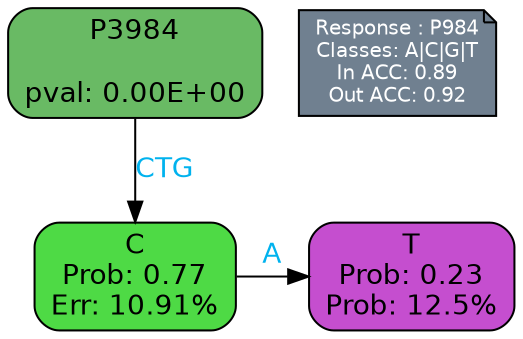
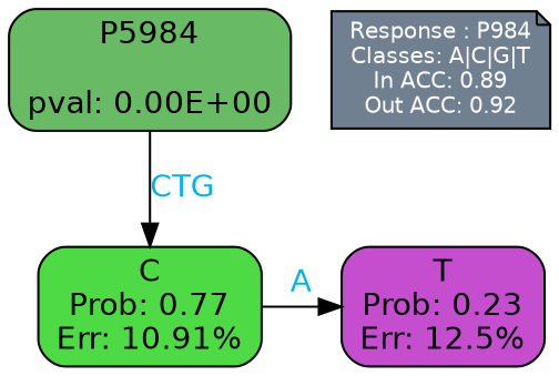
  digraph {
    ranksep=equally
    splines=polylines
    node [color=black fontname=helvetica shape=box style="filled, rounded"]
    edge [fontcolor=deepskyblue2 fontname=helvetica]
-   n1 [fillcolor="#c54ecf" label="T\nProb: 0.23\nProb: 12.5%"]
+   n1 [fillcolor="#c54ecf" label="T\nProb: 0.23\nErr: 12.5%"]
    n2 [fillcolor="#4eda45" label="C\nProb: 0.77\nErr: 10.91%"]
    n3 [align=left fillcolor=slategray fontcolor=white fontsize=10 label="Response : P984\nClasses: A|C|G|T\nIn ACC: 0.89\nOut ACC: 0.92\n" shape=note style=filled]
-   n4 [fillcolor="#69ba64" label="P3984\n\npval: 0.00E+00"]
+   n4 [fillcolor="#69ba64" label="P5984\n\npval: 0.00E+00"]
    subgraph sub_1 {
      rank=same
      n1
      n2
    }
    subgraph sub_2 {
      rank=same
      n3
      n4
    }
    n2 -> n1 [label=A]
    n4 -> n2 [label=CTG]
  }
